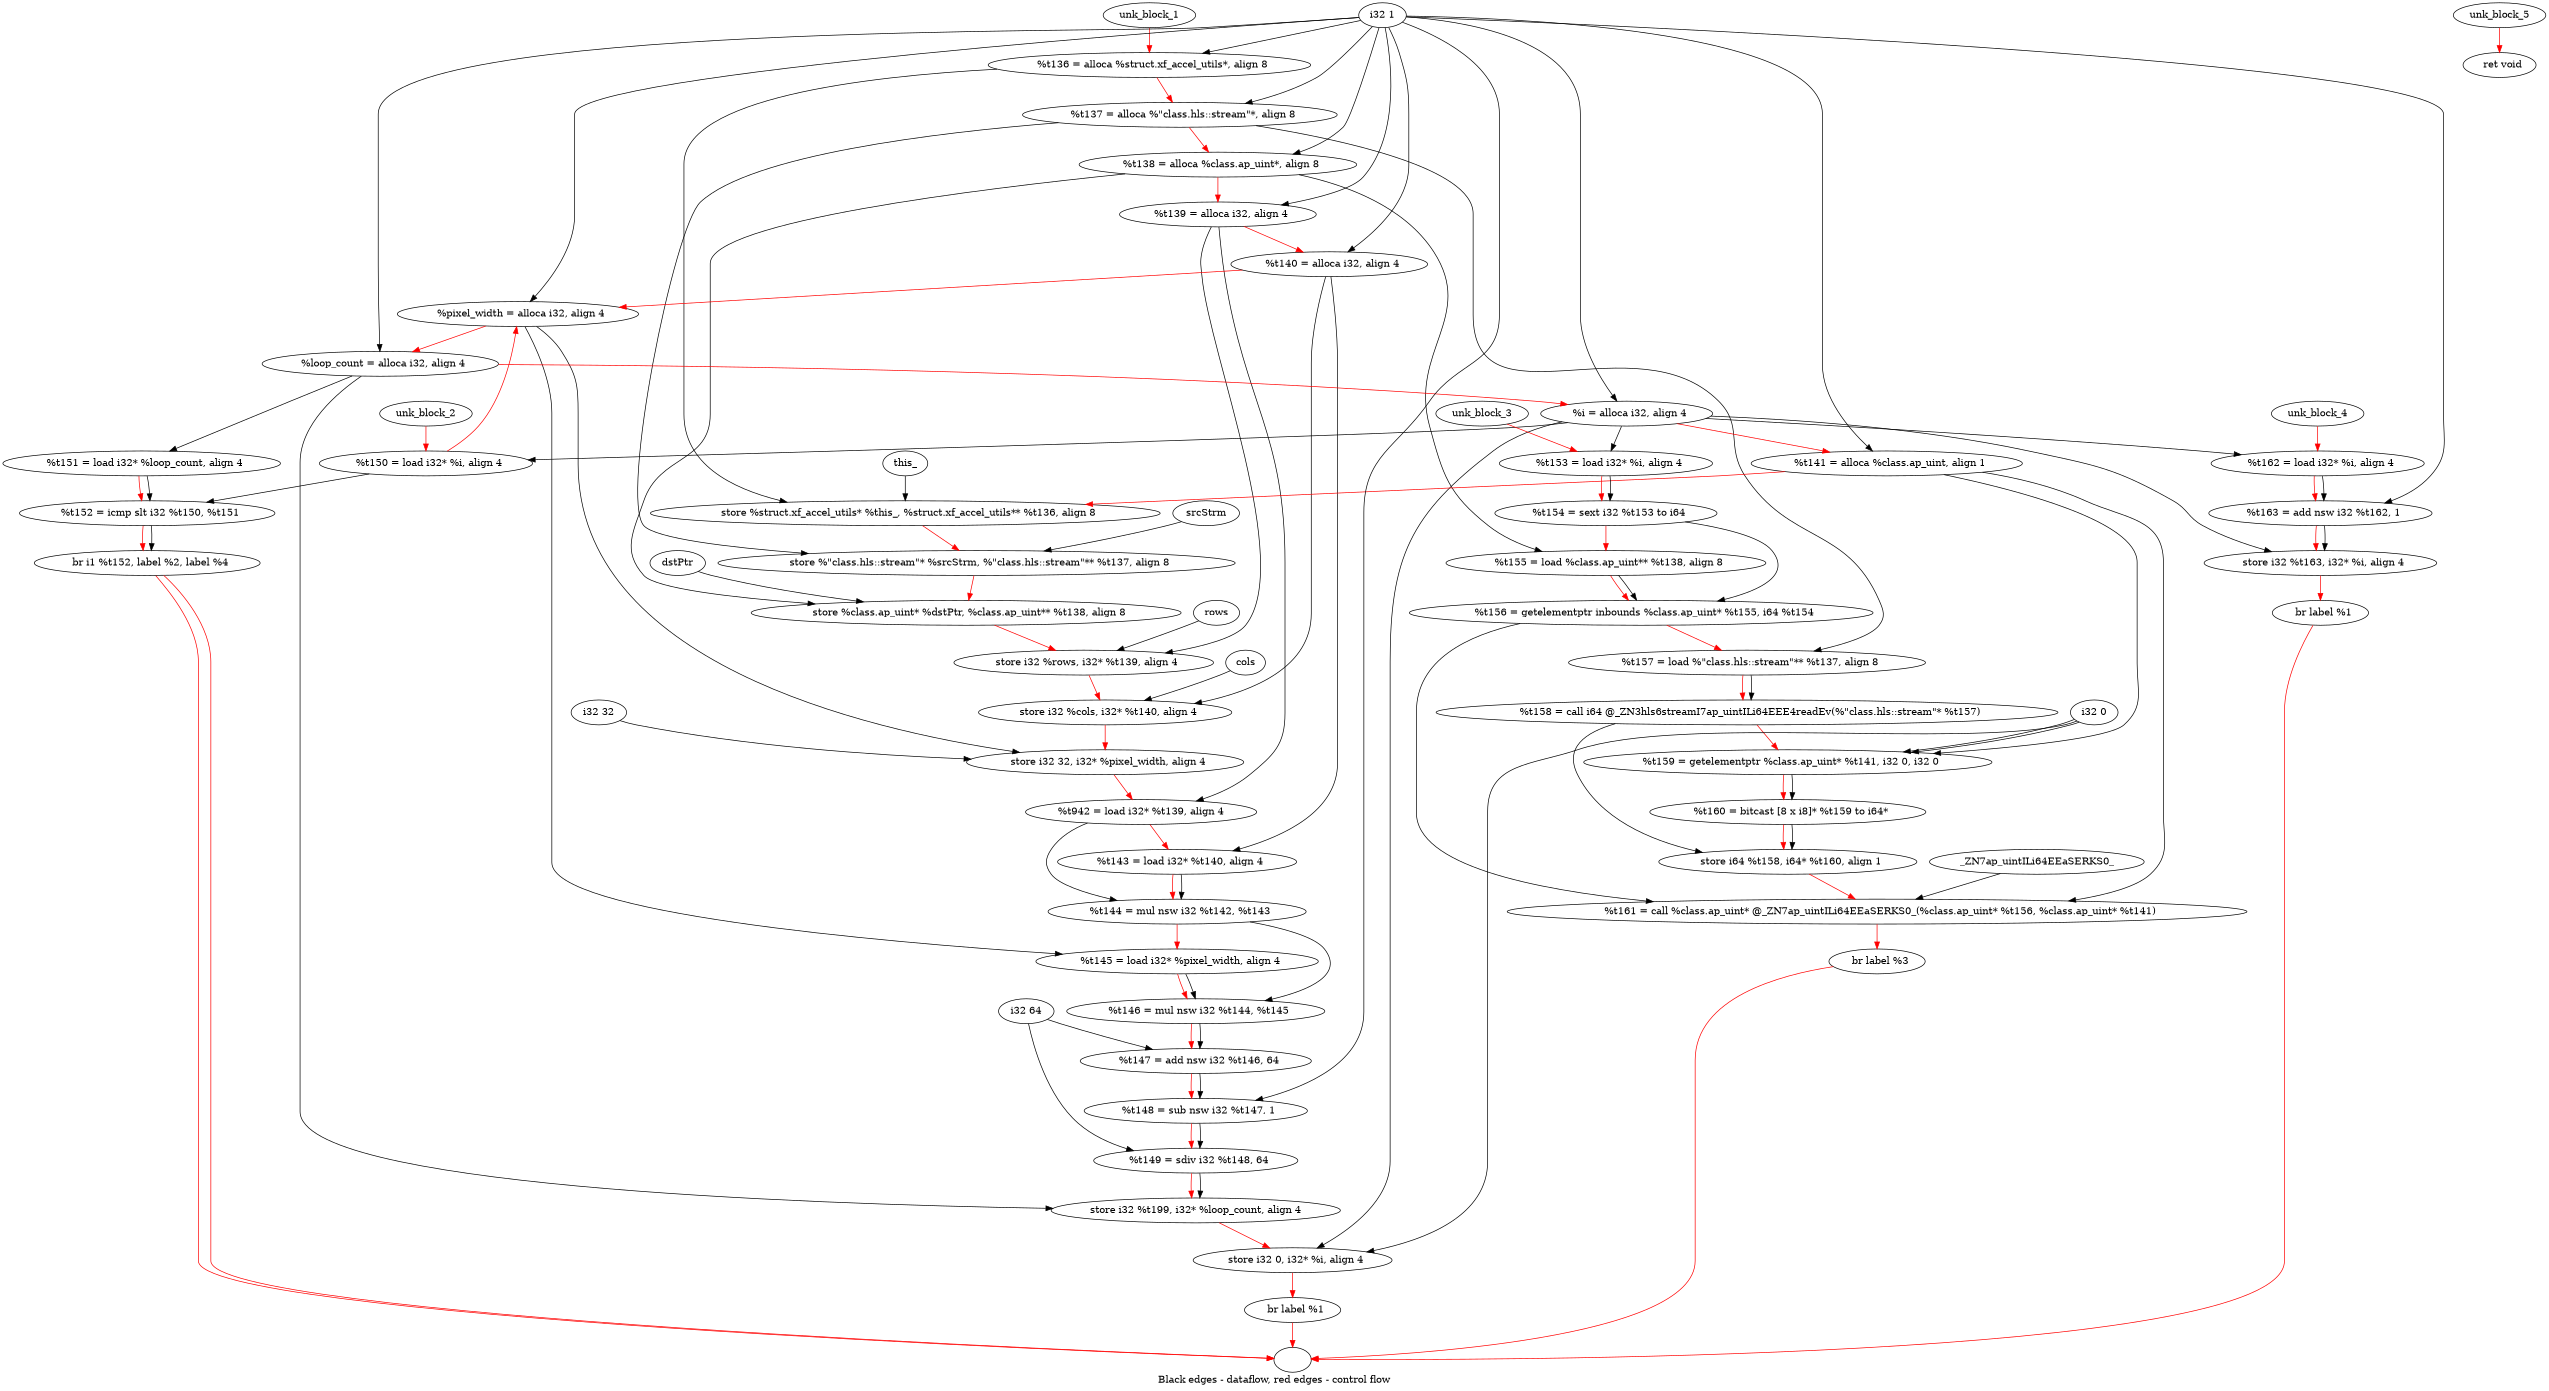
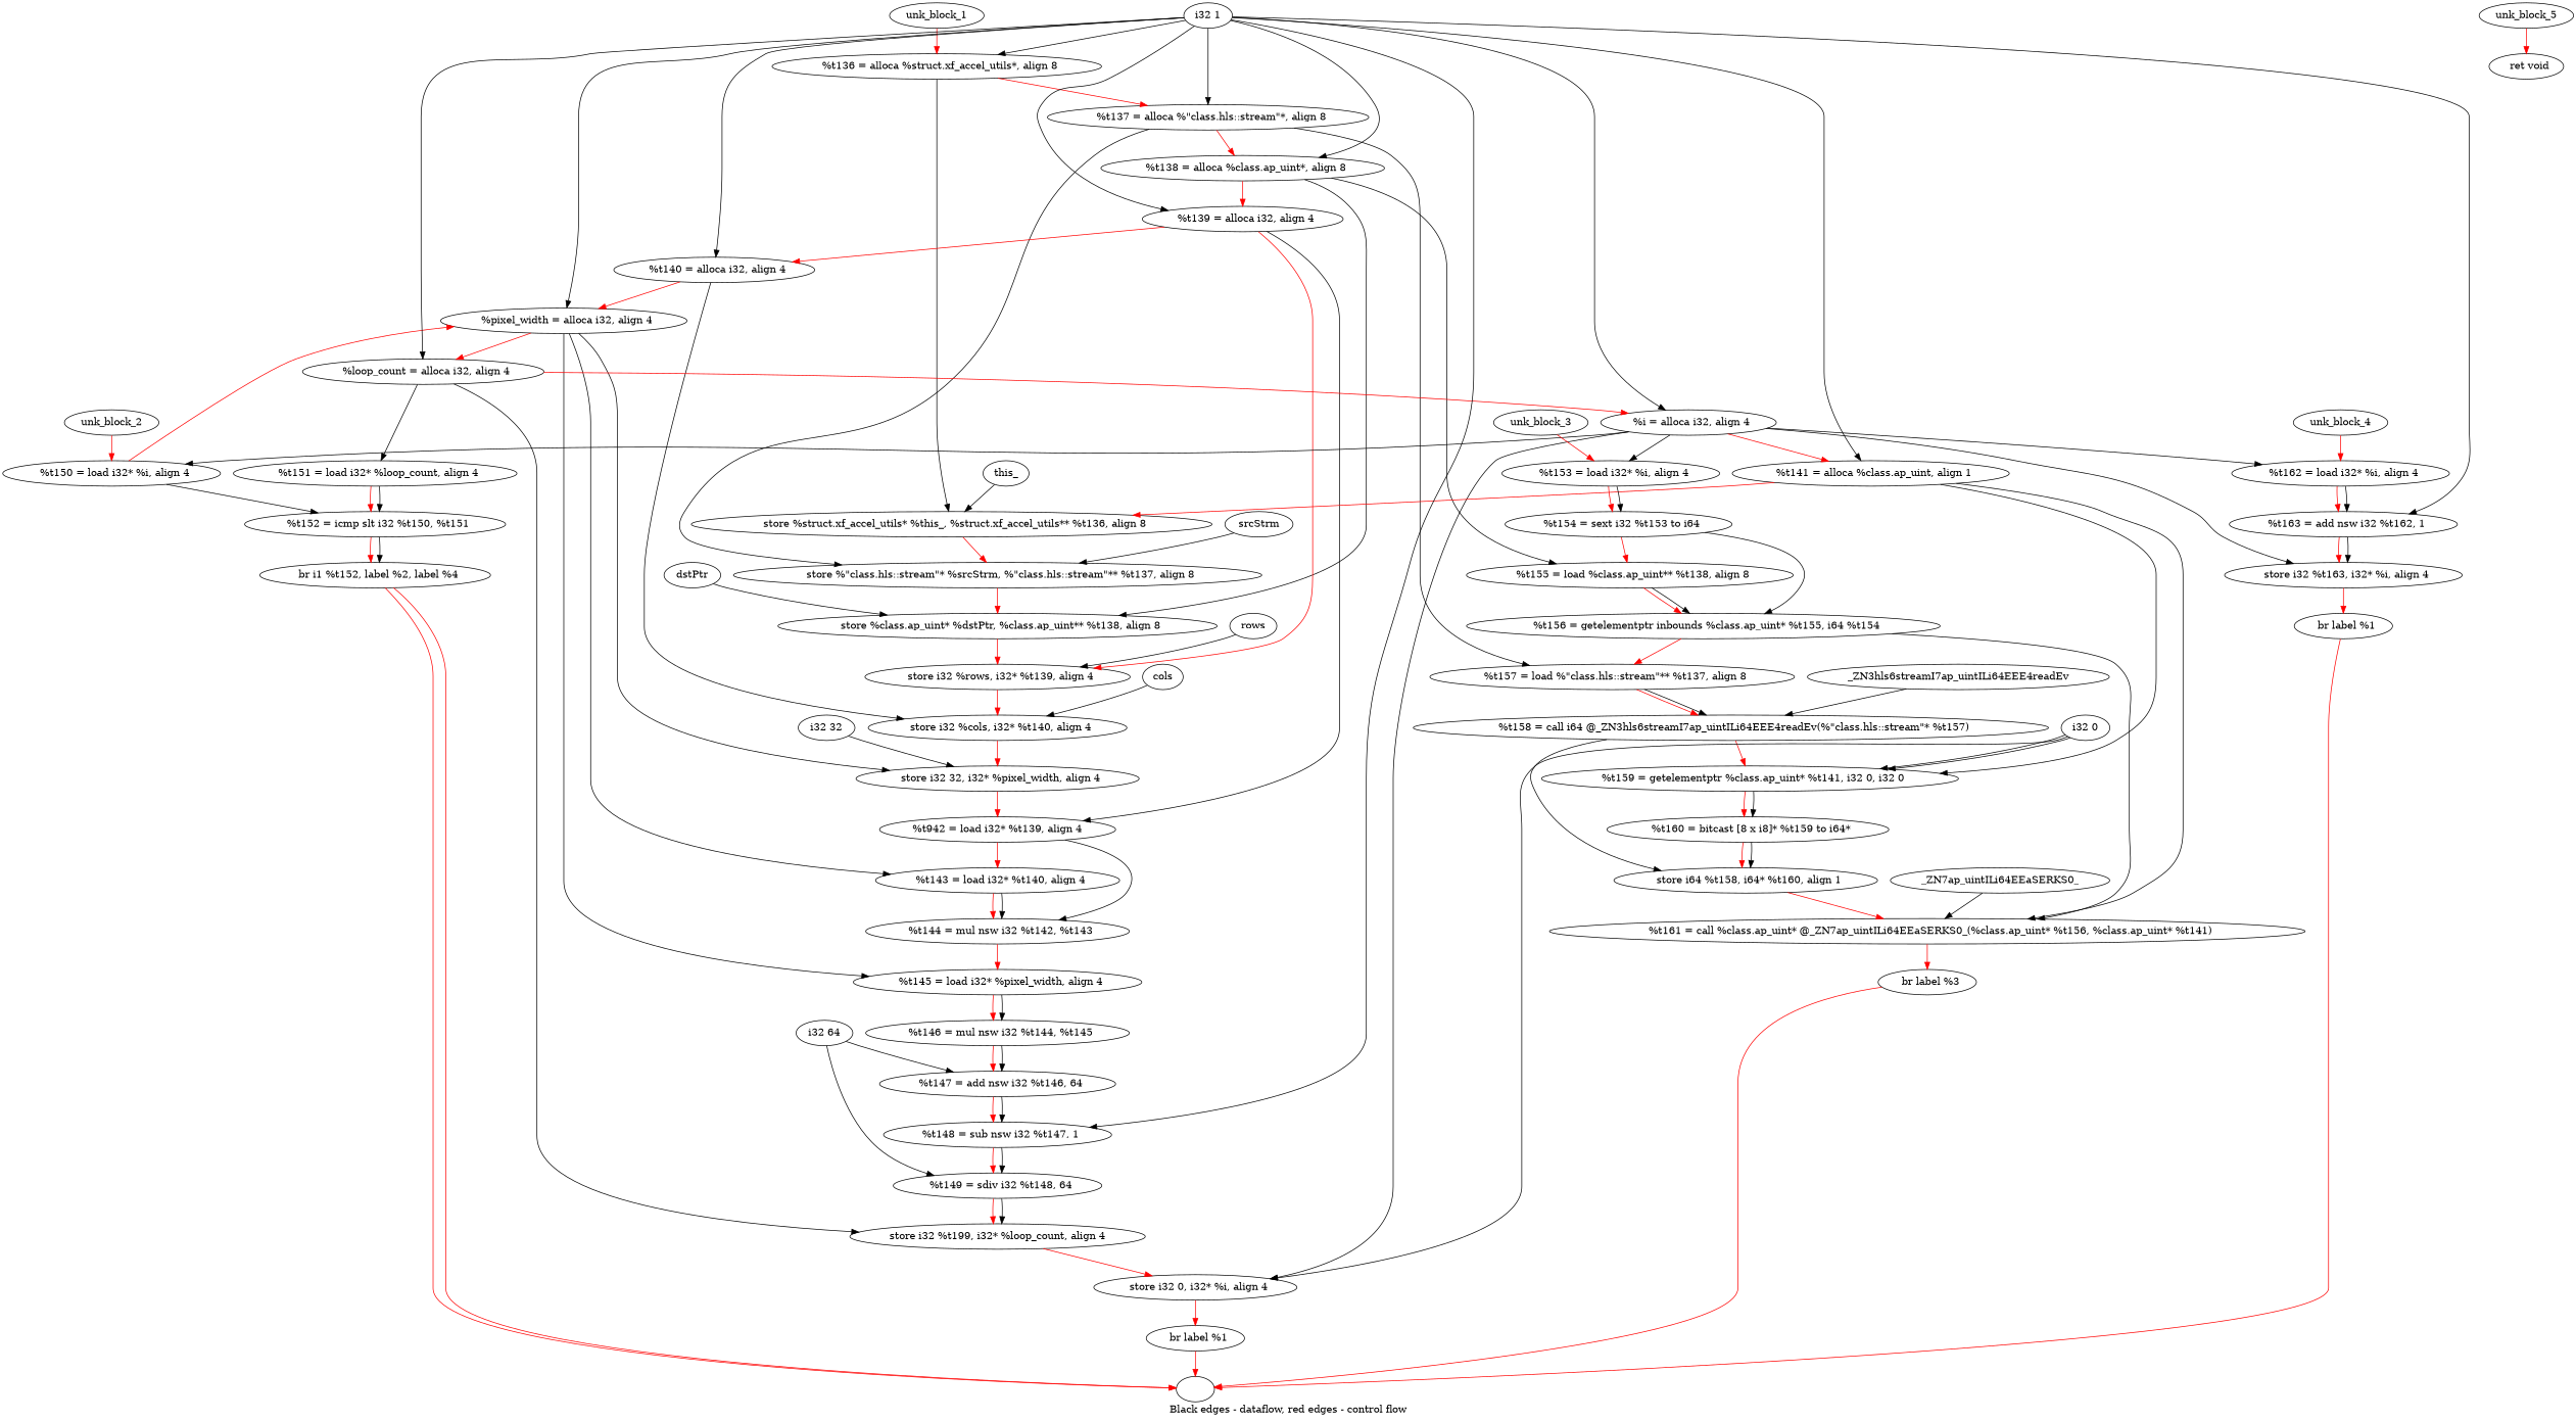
  digraph {
    compound=true
    label="Black edges - dataflow, red edges - control flow"
    n1 [label="  %t136 = alloca %struct.xf_accel_utils*, align 8"]
    n2 [label="  %t137 = alloca %\"class.hls::stream\"*, align 8"]
    n3 [label="  store %struct.xf_accel_utils* %this_, %struct.xf_accel_utils** %t136, align 8"]
    n4 [label="  %t138 = alloca %class.ap_uint*, align 8"]
    n5 [label="  store %\"class.hls::stream\"* %srcStrm, %\"class.hls::stream\"** %t137, align 8"]
    n6 [label="  %t157 = load %\"class.hls::stream\"** %t137, align 8"]
    n7 [label="  %t139 = alloca i32, align 4"]
    n8 [label="  store %class.ap_uint* %dstPtr, %class.ap_uint** %t138, align 8"]
    n9 [label="  %t155 = load %class.ap_uint** %t138, align 8"]
    n10 [label="  %t158 = call i64 @_ZN3hls6streamI7ap_uintILi64EEE4readEv(%\"class.hls::stream\"* %t157)"]
    n11 [label="  %t140 = alloca i32, align 4"]
    n12 [label="  store i32 %rows, i32* %t139, align 4"]
    n13 [label="%t942 = load i32* %t139, align 4"]
    n14 [label="  %t156 = getelementptr inbounds %class.ap_uint* %t155, i64 %t154"]
    n15 [label="  %pixel_width = alloca i32, align 4"]
    n16 [label="  store i32 %cols, i32* %t140, align 4"]
    n17 [label="  %t143 = load i32* %t140, align 4"]
    n18 [label="  %t144 = mul nsw i32 %t142, %t143"]
    n19 [label="  %loop_count = alloca i32, align 4"]
    n20 [label="  store i32 32, i32* %pixel_width, align 4"]
    n21 [label="  %t145 = load i32* %pixel_width, align 4"]
    n22 [label="  %i = alloca i32, align 4"]
    n23 [label="store i32 %t199, i32* %loop_count, align 4"]
    n24 [label="  %t151 = load i32* %loop_count, align 4"]
    n25 [label="  %t146 = mul nsw i32 %t144, %t145"]
    n26 [label="  %t141 = alloca %class.ap_uint, align 1"]
    n27 [label="  store i32 0, i32* %i, align 4"]
    n28 [label="  %t150 = load i32* %i, align 4"]
    n29 [label="  %t153 = load i32* %i, align 4"]
    n30 [label="  %t162 = load i32* %i, align 4"]
    n31 [label="  store i32 %t163, i32* %i, align 4"]
    n32 [label="  %t152 = icmp slt i32 %t150, %t151"]
    n33 [label="  %t159 = getelementptr %class.ap_uint* %t141, i32 0, i32 0"]
    n34 [label="  %t161 = call %class.ap_uint* @_ZN7ap_uintILi64EEaSERKS0_(%class.ap_uint* %t156, %class.ap_uint* %t141)"]
    n35 [label="  br label %1"]
    n36 [label="  %t154 = sext i32 %t153 to i64"]
    n37 [label="  %t163 = add nsw i32 %t162, 1"]
    n38 [label="  br label %1"]
    n39 [label="  %t160 = bitcast [8 x i8]* %t159 to i64*"]
    n40 [label="  br label %3"]
    n41 [label="  %t147 = add nsw i32 %t146, 64"]
    n42 [label="  %t148 = sub nsw i32 %t147, 1"]
    n43 [label="  %t149 = sdiv i32 %t148, 64"]
    ""
    unk_block_1
    "i32 1"
    this_
    srcStrm
    dstPtr
    rows
    cols
    "i32 32"
    "i32 64"
    "i32 0"
    n55 [label="  br i1 %t152, label %2, label %4"]
    unk_block_2
    n57 [label="  store i64 %t158, i64* %t160, align 1"]
    unk_block_3
+   _ZN3hls6streamI7ap_uintILi64EEE4readEv
    _ZN7ap_uintILi64EEaSERKS0_
    unk_block_4
    n62 [label="  ret void"]
    unk_block_5
    n1 -> n2 [color=red weight=2]
    n1 -> n3
    n2 -> n4 [color=red weight=2]
    n2 -> n5
    n2 -> n6
    n3 -> n5 [color=red weight=2]
    n4 -> n7 [color=red weight=2]
    n4 -> n8
    n4 -> n9
    n5 -> n8 [color=red weight=2]
    n6 -> n10 [color=red weight=2]
    n6 -> n10
    n7 -> n11 [color=red weight=2]
-   n7 -> n12
+   n7 -> n12 [color=red]
    n7 -> n13
    n8 -> n12 [color=red weight=2]
    n9 -> n14 [color=red weight=2]
    n9 -> n14
    n10 -> n33 [color=red weight=2]
    n10 -> n57
    n11 -> n15 [color=red weight=2]
    n11 -> n16
-   n11 -> n17
+   n15 -> n17
    n12 -> n16 [color=red weight=2]
    n13 -> n17 [color=red weight=2]
    n13 -> n18
    n14 -> n6 [color=red weight=2]
    n14 -> n34
    n15 -> n19 [color=red weight=2]
    n15 -> n20
    n15 -> n21
    n16 -> n20 [color=red weight=2]
    n17 -> n18 [color=red weight=2]
    n17 -> n18
    n18 -> n21 [color=red weight=2]
-   n18 -> n25
    n19 -> n22 [color=red weight=2]
    n19 -> n23
    n19 -> n24
    n20 -> n13 [color=red weight=2]
    n21 -> n25 [color=red weight=2]
    n21 -> n25
    n22 -> n26 [color=red weight=2]
    n22 -> n27
    n22 -> n28
    n22 -> n29
    n22 -> n30
    n22 -> n31
    n23 -> n27 [color=red weight=2]
    n24 -> n32 [color=red weight=2]
    n24 -> n32
    n25 -> n41 [color=red weight=2]
    n25 -> n41
    n26 -> n3 [color=red weight=2]
    n26 -> n33
    n26 -> n34
    n27 -> n35 [color=red weight=2]
    n28 -> n15 [color=red weight=2]
    n28 -> n32
    n29 -> n36 [color=red weight=2]
    n29 -> n36
    n30 -> n37 [color=red weight=2]
    n30 -> n37
    n31 -> n38 [color=red weight=2]
    n32 -> n55 [color=red weight=2]
    n32 -> n55
    n33 -> n39 [color=red weight=2]
    n33 -> n39
    n34 -> n40 [color=red weight=2]
    n35 -> "" [color=red]
    n36 -> n9 [color=red weight=2]
    n36 -> n14
    n37 -> n31 [color=red weight=2]
    n37 -> n31
    n38 -> "" [color=red]
    n39 -> n57 [color=red weight=2]
    n39 -> n57
    n40 -> "" [color=red]
    n41 -> n42 [color=red weight=2]
    n41 -> n42
    n42 -> n43 [color=red weight=2]
    n42 -> n43
    n43 -> n23 [color=red weight=2]
    n43 -> n23
    unk_block_1 -> n1 [color=red]
    "i32 1" -> n1
    "i32 1" -> n2
    "i32 1" -> n4
    "i32 1" -> n7
    "i32 1" -> n11
    "i32 1" -> n15
    "i32 1" -> n19
    "i32 1" -> n22
    "i32 1" -> n26
    "i32 1" -> n37
    "i32 1" -> n42
    this_ -> n3
    srcStrm -> n5
    dstPtr -> n8
    rows -> n12
    cols -> n16
    "i32 32" -> n20
    "i32 64" -> n41
    "i32 64" -> n43
    "i32 0" -> n27
    "i32 0" -> n33
    "i32 0" -> n33
    n55 -> "" [color=red]
    n55 -> "" [color=red]
    unk_block_2 -> n28 [color=red]
    n57 -> n34 [color=red weight=2]
    unk_block_3 -> n29 [color=red]
+   _ZN3hls6streamI7ap_uintILi64EEE4readEv -> n10
    _ZN7ap_uintILi64EEaSERKS0_ -> n34
    unk_block_4 -> n30 [color=red]
    unk_block_5 -> n62 [color=red]
  }
